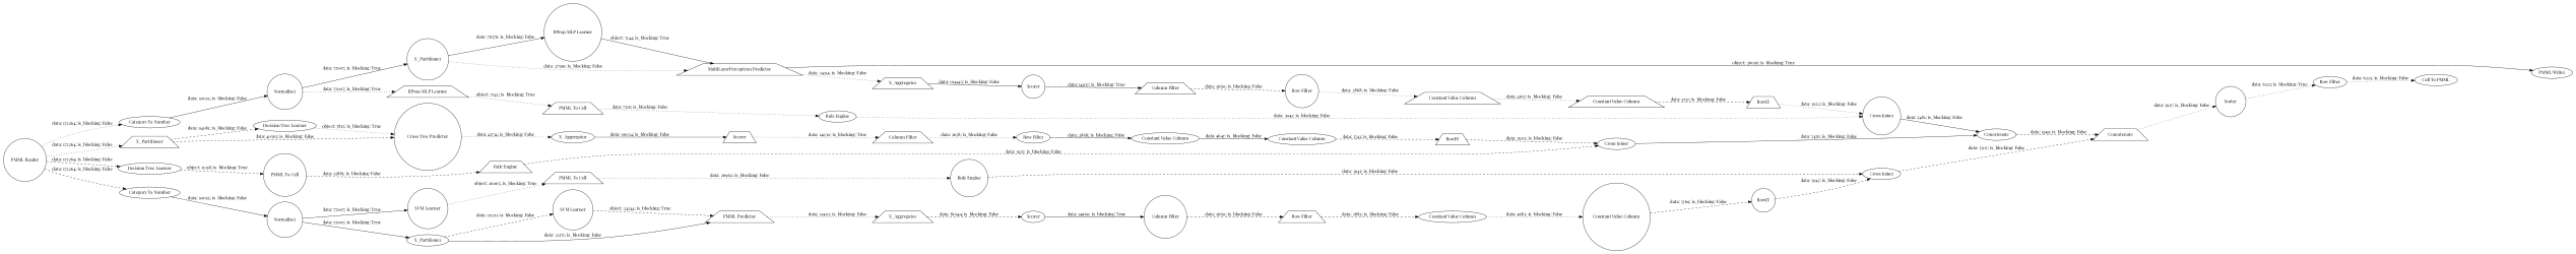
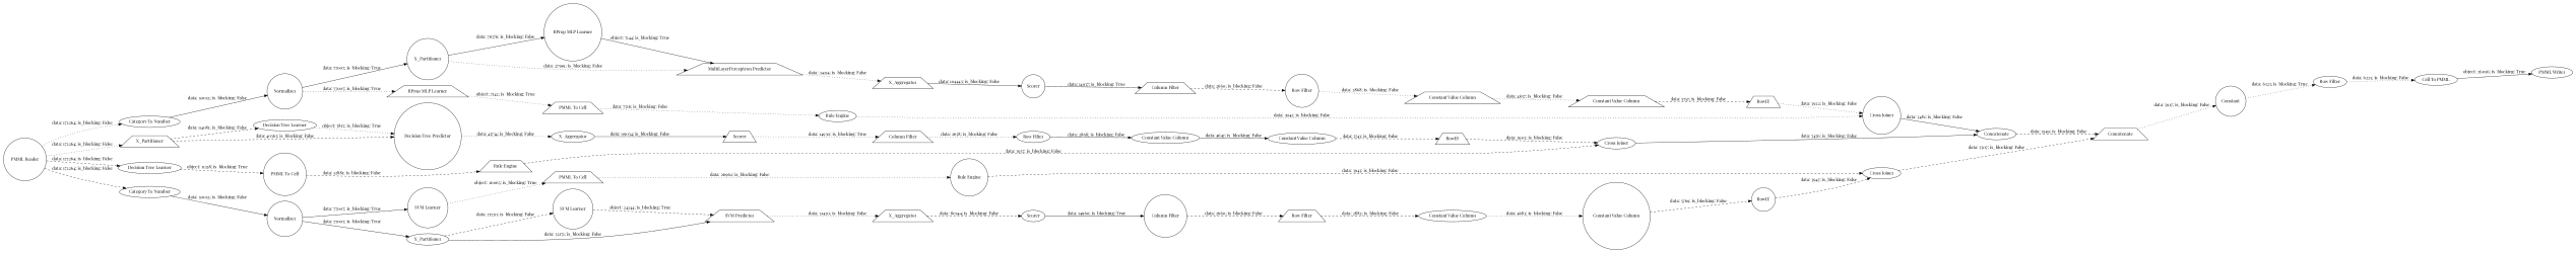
  digraph {
    fontname="Playfair Display"
    rankdir=LR
    node [fontname="Playfair Display" shape=trapezium]
    edge [fontname="Playfair Display" style=dotted]
    n1 [label="Column Filter"]
    n2 [label="Row Filter" shape=ellipse]
    n3 [label="Constant Value Column" shape=ellipse]
    n4 [label=Scorer shape=ellipse]
    n5 [label="Column Filter" shape=circle]
    n6 [label="Row Filter"]
    n7 [label=Normalizer shape=circle]
    n8 [label="SVM Learner" shape=circle]
    n9 [label=X_Partitioner shape=ellipse]
    n10 [label="PMML To Cell"]
    n11 [label="SVM Learner" shape=circle]
-   n12 [label="PMML Predictor"]
+   n12 [label="SVM Predictor"]
    n13 [label=X_Partitioner]
-   n14 [label="Cross Tree Predictor" shape=circle]
+   n14 [label="Decision Tree Predictor" shape=circle]
    n15 [label="Decision Tree Learner" shape=ellipse]
    n16 [label=X_Aggregator shape=ellipse]
    n17 [label="Constant Value Column" shape=ellipse]
    n18 [label="Constant Value Column" shape=circle]
    n19 [label=RowID shape=circle]
    n20 [label=Scorer]
    n21 [label="Cell To PMML" shape=ellipse]
    n22 [label="PMML Writer" shape=ellipse]
    n23 [label=Concatenate]
-   n24 [label=Sorter shape=circle]
+   n24 [label=Constant shape=circle]
    n25 [label="Row Filter" shape=ellipse]
    n26 [label="Rule Engine" shape=ellipse]
    n27 [label="Cross Joiner" shape=circle]
    n28 [label=Concatenate shape=ellipse]
    n29 [label="MultiLayerPerceptron Predictor"]
    n30 [label=X_Aggregator]
    n31 [label=Scorer shape=circle]
    n32 [label="Cross Joiner" shape=ellipse]
    n33 [label="RProp MLP Learner"]
    n34 [label="PMML To Cell"]
    n35 [label="Category To Number" shape=ellipse]
    n36 [label="Constant Value Column" shape=ellipse]
    n37 [label=RowID]
    n38 [label="Cross Joiner" shape=ellipse]
    n39 [label="PMML To Cell" shape=circle]
    n40 [label="Rule Engine"]
    n41 [label="Column Filter"]
    n42 [label="Row Filter" shape=circle]
    n43 [label="Constant Value Column"]
    n44 [label=RowID]
    n45 [label=X_Aggregator]
    n46 [label="RProp MLP Learner" shape=circle]
    n47 [label=Normalizer shape=circle]
    n48 [label=X_Partitioner shape=circle]
    n49 [label="Category To Number" shape=ellipse]
    n50 [label="Rule Engine" shape=circle]
    n51 [label="Constant Value Column"]
    n52 [label="PMML Reader" shape=circle]
    n53 [label="Decision Tree Learner" shape=ellipse]
    n1 -> n2 [label="data: 2658; is_blocking: False"]
    n2 -> n3 [label="data: 2868; is_blocking: False" style=solid]
    n3 -> n36 [label="data: 4647; is_blocking: False" style=solid]
    n4 -> n5 [label="data: 14960; is_blocking: True" style=solid]
    n5 -> n6 [label="data: 2660; is_blocking: False" style=dashed]
    n6 -> n17 [label="data: 2883; is_blocking: False" style=dashed]
    n7 -> n8 [label="data: 77007; is_blocking: True" style=solid]
    n7 -> n9 [label="data: 77007; is_blocking: True" style=solid]
    n8 -> n10 [label="object: 26065; is_blocking: True"]
    n9 -> n11 [label="data: 71720; is_blocking: False" style=dashed]
    n9 -> n12 [label="data: 32171; is_blocking: False" style=solid]
    n10 -> n50 [label="data: 26962; is_blocking: False"]
    n11 -> n12 [label="object: 24244; is_blocking: True" style=dashed]
    n12 -> n45 [label="data: 31420; is_blocking: False"]
    n13 -> n14 [label="data: 40363; is_blocking: False" style=dashed]
    n13 -> n15 [label="data: 94081; is_blocking: False" style=dashed]
    n14 -> n16 [label="data: 41734; is_blocking: False"]
    n15 -> n14 [label="object: 5815; is_blocking: True"]
    n16 -> n20 [label="data: 99034; is_blocking: False" style=solid]
    n17 -> n18 [label="data: 4683; is_blocking: False"]
    n18 -> n19 [label="data: 5769; is_blocking: False" style=dashed]
    n19 -> n32 [label="data: 3947; is_blocking: False" style=dashed]
    n20 -> n1 [label="data: 14930; is_blocking: True"]
-   n29 -> n22 [label="object: 26056; is_blocking: True" style=solid]
+   n21 -> n22 [label="object: 26056; is_blocking: True" style=solid]
    n23 -> n24 [label="data: 5917; is_blocking: False"]
    n24 -> n25 [label="data: 6323; is_blocking: True"]
    n25 -> n21 [label="data: 6225; is_blocking: False"]
    n26 -> n27 [label="data: 3942; is_blocking: False"]
    n27 -> n28 [label="data: 5481; is_blocking: False" style=solid]
    n28 -> n23 [label="data: 5549; is_blocking: False" style=dashed]
    n29 -> n30 [label="data: 34334; is_blocking: False"]
    n30 -> n31 [label="data: 104443; is_blocking: False" style=solid]
    n31 -> n41 [label="data: 14937; is_blocking: True" style=solid]
    n32 -> n23 [label="data: 5507; is_blocking: False" style=dashed]
    n33 -> n34 [label="object: 7142; is_blocking: True"]
    n34 -> n26 [label="data: 7516; is_blocking: False"]
    n35 -> n7 [label="data: 50053; is_blocking: False" style=solid]
    n36 -> n37 [label="data: 5743; is_blocking: False" style=dashed]
    n37 -> n38 [label="data: 3903; is_blocking: False" style=dashed]
    n38 -> n28 [label="data: 5456; is_blocking: False" style=solid]
    n39 -> n40 [label="data: 12881; is_blocking: False" style=dashed]
    n40 -> n38 [label="data: 3937; is_blocking: False" style=dashed]
    n41 -> n42 [label="data: 2660; is_blocking: False" style=dashed]
    n42 -> n51 [label="data: 2868; is_blocking: False"]
    n43 -> n44 [label="data: 5757; is_blocking: False" style=dashed]
    n44 -> n27 [label="data: 3922; is_blocking: False"]
    n45 -> n4 [label="data: 80544; is_blocking: False" style=dashed]
    n46 -> n29 [label="object: 7144; is_blocking: True" style=solid]
    n47 -> n33 [label="data: 77007; is_blocking: True"]
    n47 -> n48 [label="data: 77007; is_blocking: True" style=solid]
    n48 -> n29 [label="data: 27599; is_blocking: False"]
    n48 -> n46 [label="data: 76576; is_blocking: False" style=solid]
    n49 -> n47 [label="data: 50053; is_blocking: False" style=solid]
    n50 -> n32 [label="data: 3943; is_blocking: False" style=dashed]
    n51 -> n43 [label="data: 4657; is_blocking: False"]
    n52 -> n13 [label="data: 172264; is_blocking: False"]
    n52 -> n35 [label="data: 172264; is_blocking: False" style=dashed]
    n52 -> n49 [label="data: 172264; is_blocking: False"]
    n52 -> n53 [label="data: 172264; is_blocking: False" style=dashed]
    n53 -> n39 [label="object: 11338; is_blocking: True" style=dashed]
  }
